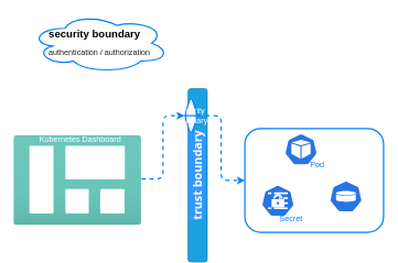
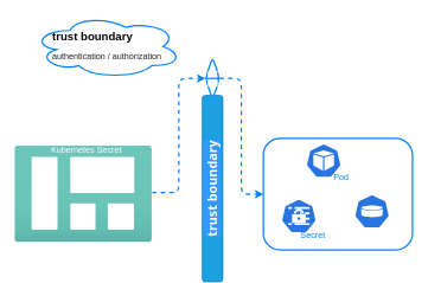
  <mxCell id="0" />
  <mxCell id="1" parent="0" />
  <mxCell id="2" value="" style="rounded=1;whiteSpace=wrap;html=1;fontColor=#FFFFFF;fontStyle=1;strokeWidth=2;strokeColor=#007FFF;" vertex="1" parent="1"><mxGeometry x="370" y="194.62" width="210" height="157.24" as="geometry" /></mxCell>
  <mxCell id="3" value="" style="aspect=fixed;html=1;points=[];align=center;image;fontSize=12;image=img/lib/azure2/general/Dashboard.svg;" vertex="1" parent="1"><mxGeometry x="20" y="204.97" width="193.42" height="136.53" as="geometry" /></mxCell>
- <mxCell id="4" value="Kubernetes Dashboard" style="text;html=1;align=center;verticalAlign=middle;whiteSpace=wrap;rounded=0;fontColor=#FFFFFF;" vertex="1" parent="1"><mxGeometry x="45" y="201.97" width="152" height="20" as="geometry" /></mxCell>
+ <mxCell id="4" value="Kubernetes Secret" style="text;html=1;align=center;verticalAlign=middle;whiteSpace=wrap;rounded=0;fontColor=#FFFFFF;" vertex="1" parent="1"><mxGeometry x="45" y="201.97" width="152" height="20" as="geometry" /></mxCell>
  <mxCell id="5" value="" style="html=1;dashed=0;whitespace=wrap;fillColor=#2875E2;strokeColor=#ffffff;points=[[0.005,0.63,0],[0.1,0.2,0],[0.9,0.2,0],[0.5,0,0],[0.995,0.63,0],[0.72,0.99,0],[0.5,1,0],[0.28,0.99,0]];shape=mxgraph.kubernetes.icon;prIcon=secret;fontColor=#FFFFFF;" vertex="1" parent="1"><mxGeometry x="395" y="280" width="50" height="48" as="geometry" /></mxCell>
  <mxCell id="6" value="" style="html=1;dashed=0;whitespace=wrap;fillColor=#2875E2;strokeColor=#ffffff;points=[[0.005,0.63,0],[0.1,0.2,0],[0.9,0.2,0],[0.5,0,0],[0.995,0.63,0],[0.72,0.99,0],[0.5,1,0],[0.28,0.99,0]];shape=mxgraph.kubernetes.icon;prIcon=vol;fontColor=#FFFFFF;" vertex="1" parent="1"><mxGeometry x="498" y="273.5" width="50" height="48" as="geometry" /></mxCell>
  <mxCell id="7" value="" style="html=1;dashed=0;whitespace=wrap;fillColor=#2875E2;strokeColor=#ffffff;points=[[0.005,0.63,0],[0.1,0.2,0],[0.9,0.2,0],[0.5,0,0],[0.995,0.63,0],[0.72,0.99,0],[0.5,1,0],[0.28,0.99,0]];shape=mxgraph.kubernetes.icon;prIcon=pod;fontColor=#FFFFFF;" vertex="1" parent="1"><mxGeometry x="430" y="201.97" width="50" height="48" as="geometry" /></mxCell>
  <mxCell id="8" value="&lt;font color=&quot;#007fff&quot;&gt;Pod&lt;/font&gt;" style="text;html=1;strokeColor=none;fillColor=none;align=center;verticalAlign=middle;whiteSpace=wrap;rounded=0;fontColor=#FFFFFF;" vertex="1" parent="1"><mxGeometry x="460" y="240" width="40" height="20" as="geometry" /></mxCell>
  <mxCell id="9" value="&lt;font color=&quot;#007fff&quot;&gt;Secret&lt;/font&gt;" style="text;html=1;strokeColor=none;fillColor=none;align=center;verticalAlign=middle;whiteSpace=wrap;rounded=0;fontColor=#FFFFFF;" vertex="1" parent="1"><mxGeometry x="420" y="321.5" width="40" height="20" as="geometry" /></mxCell>
  <mxCell id="10" value="&lt;h3 class=&quot;md-end-block md-heading md-focus&quot; style=&quot;box-sizing: border-box; font-size: 1.5em; margin-top: 1rem; margin-bottom: 1rem; position: relative; line-height: 1.43; cursor: text; font-family: &amp;quot;open sans&amp;quot;, &amp;quot;clear sans&amp;quot;, &amp;quot;helvetica neue&amp;quot;, helvetica, arial, sans-serif;&quot;&gt;&lt;span class=&quot;md-plain md-expand&quot; style=&quot;box-sizing: border-box ; background-color: rgb(51 , 153 , 255)&quot;&gt;trust boundary&lt;/span&gt;&lt;/h3&gt;" style="text;html=1;strokeColor=#006EAF;fillColor=#1ba1e2;align=center;verticalAlign=middle;whiteSpace=wrap;rounded=1;rotation=-90;fontColor=#ffffff;glass=0;sketch=0;" vertex="1" parent="1"><mxGeometry x="167" y="250.97" width="263" height="29.03" as="geometry" /></mxCell>
- <mxCell id="11" value="security boundary" style="shape=sortShape;perimeter=rhombusPerimeter;whiteSpace=wrap;html=1;rounded=1;glass=0;sketch=0;strokeColor=#007FFF;strokeWidth=2;fontColor=#FFFFFF;" vertex="1" parent="1"><mxGeometry x="278.5" y="145" width="20" height="60" as="geometry" /></mxCell>
- <mxCell id="12" value="&lt;h1 style=&quot;text-align: left ; font-size: 16px&quot;&gt;&lt;font style=&quot;font-size: 16px&quot;&gt;&lt;span style=&quot;color: rgb(0 , 0 , 0) ; text-align: center&quot;&gt;&lt;font style=&quot;font-size: 16px&quot;&gt;security boundary&lt;/font&gt;&lt;/span&gt;&lt;br&gt;&lt;/font&gt;&lt;/h1&gt;&lt;p style=&quot;text-align: left&quot;&gt;&lt;span style=&quot;color: rgb(32 , 33 , 36) ; font-family: &amp;#34;arial&amp;#34; , sans-serif ; background-color: rgb(255 , 255 , 255)&quot;&gt;&lt;font style=&quot;font-size: 12px&quot;&gt;authentication / authorization&lt;/font&gt;&lt;/span&gt;&lt;/p&gt;" style="ellipse;shape=cloud;whiteSpace=wrap;html=1;rounded=1;glass=0;sketch=0;strokeColor=#007FFF;strokeWidth=2;fontColor=#FFFFFF;" vertex="1" parent="1"><mxGeometry x="45" y="20" width="210" height="90" as="geometry" /></mxCell>
+ <mxCell id="11" value="security boundary" style="shape=sortShape;perimeter=rhombusPerimeter;whiteSpace=wrap;html=1;rounded=1;glass=0;sketch=0;strokeColor=#007FFF;strokeWidth=2;fontColor=#FFFFFF;" vertex="1" parent="1"><mxGeometry x="288.5" y="80" width="20" height="60" as="geometry" /></mxCell>
+ <mxCell id="12" value="&lt;h1 style=&quot;text-align: left ; font-size: 16px&quot;&gt;&lt;font style=&quot;font-size: 16px&quot;&gt;&lt;span style=&quot;color: rgb(0 , 0 , 0) ; text-align: center&quot;&gt;&lt;font style=&quot;font-size: 16px&quot;&gt;trust boundary&lt;/font&gt;&lt;/span&gt;&lt;br&gt;&lt;/font&gt;&lt;/h1&gt;&lt;p style=&quot;text-align: left&quot;&gt;&lt;span style=&quot;color: rgb(32 , 33 , 36) ; font-family: &amp;#34;arial&amp;#34; , sans-serif ; background-color: rgb(255 , 255 , 255)&quot;&gt;&lt;font style=&quot;font-size: 12px&quot;&gt;authentication / authorization&lt;/font&gt;&lt;/span&gt;&lt;/p&gt;" style="ellipse;shape=cloud;whiteSpace=wrap;html=1;rounded=1;glass=0;sketch=0;strokeColor=#007FFF;strokeWidth=2;fontColor=#FFFFFF;" vertex="1" parent="1"><mxGeometry x="45" y="20" width="210" height="90" as="geometry" /></mxCell>
  <mxCell id="13" value="" style="edgeStyle=elbowEdgeStyle;elbow=horizontal;endArrow=classic;html=1;strokeColor=#007FFF;strokeWidth=2;fontColor=#FFFFFF;exitX=1.001;exitY=0.484;exitDx=0;exitDy=0;exitPerimeter=0;dashed=1;" edge="1" parent="1" source="3" target="11"><mxGeometry width="50" height="50" relative="1" as="geometry"><mxPoint x="250" y="220" as="sourcePoint" /><mxPoint x="300" y="170" as="targetPoint" /></mxGeometry></mxCell>
  <mxCell id="14" value="" style="edgeStyle=elbowEdgeStyle;elbow=horizontal;endArrow=classic;html=1;strokeColor=#007FFF;strokeWidth=2;fontColor=#FFFFFF;exitX=1;exitY=0.5;exitDx=0;exitDy=0;dashed=1;" edge="1" parent="1" source="11" target="2"><mxGeometry width="50" height="50" relative="1" as="geometry"><mxPoint x="250" y="220" as="sourcePoint" /><mxPoint x="300" y="170" as="targetPoint" /></mxGeometry></mxCell>
